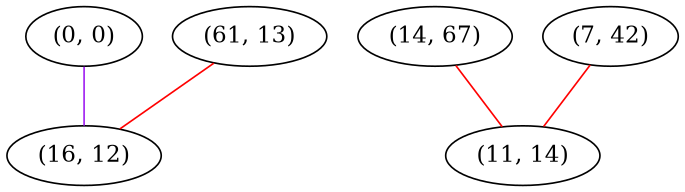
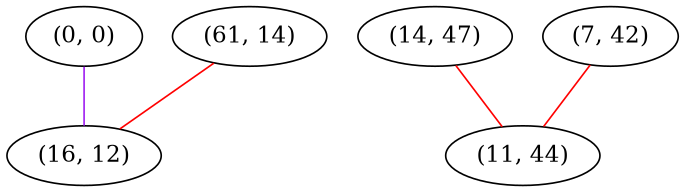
  graph {
    edge [color=red weight=1]
    "(0, 0)"
    "(16, 12)"
-   "(14, 47)" [label="(14, 67)"]
-   "(11, 44)" [label="(11, 14)"]
-   "(61, 13)"
+   "(14, 47)"
+   "(11, 44)"
+   "(61, 13)" [label="(61, 14)"]
    n6 [label="(7, 42)"]
    "(0, 0)" -- "(16, 12)" [color=purple weight=4]
    "(14, 47)" -- "(11, 44)"
    "(61, 13)" -- "(16, 12)"
    n6 -- "(11, 44)"
  }
